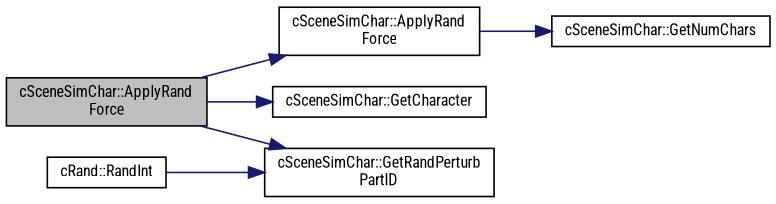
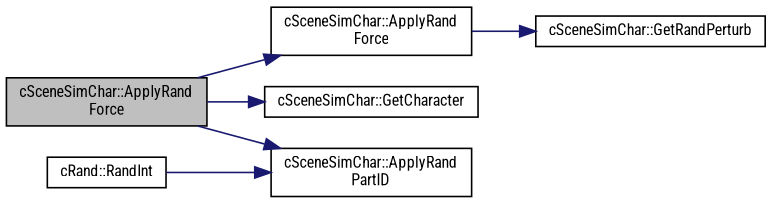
  digraph {
    fontname="Roboto Condensed"
    rankdir=LR
    node [color=black fillcolor=white fontname="Roboto Condensed" fontsize=10 shape=record style=filled]
    edge [color=midnightblue fontname="Roboto Condensed" fontsize=10 labelfontname=Helvetica labelfontsize=10 style=solid]
    n1 [fillcolor=grey75 fontcolor=black height=0.2 label="cSceneSimChar::ApplyRand\lForce" width=0.4]
    n2 [height=0.2 label="cSceneSimChar::ApplyRand\lForce" width=0.4]
    n3 [height=0.2 label="cSceneSimChar::GetCharacter" width=0.4]
-   n4 [height=0.2 label="cSceneSimChar::GetRandPerturb\lPartID" width=0.4]
-   n5 [height=0.2 label="cSceneSimChar::GetNumChars" width=0.4]
+   n4 [height=0.2 label="cSceneSimChar::ApplyRand\lPartID" width=0.4]
+   n5 [height=0.2 label="cSceneSimChar::GetRandPerturb" width=0.4]
    n6 [height=0.2 label="cRand::RandInt" width=0.4]
    n1 -> n2
    n1 -> n3
    n1 -> n4
    n2 -> n5
    n6 -> n4
  }
